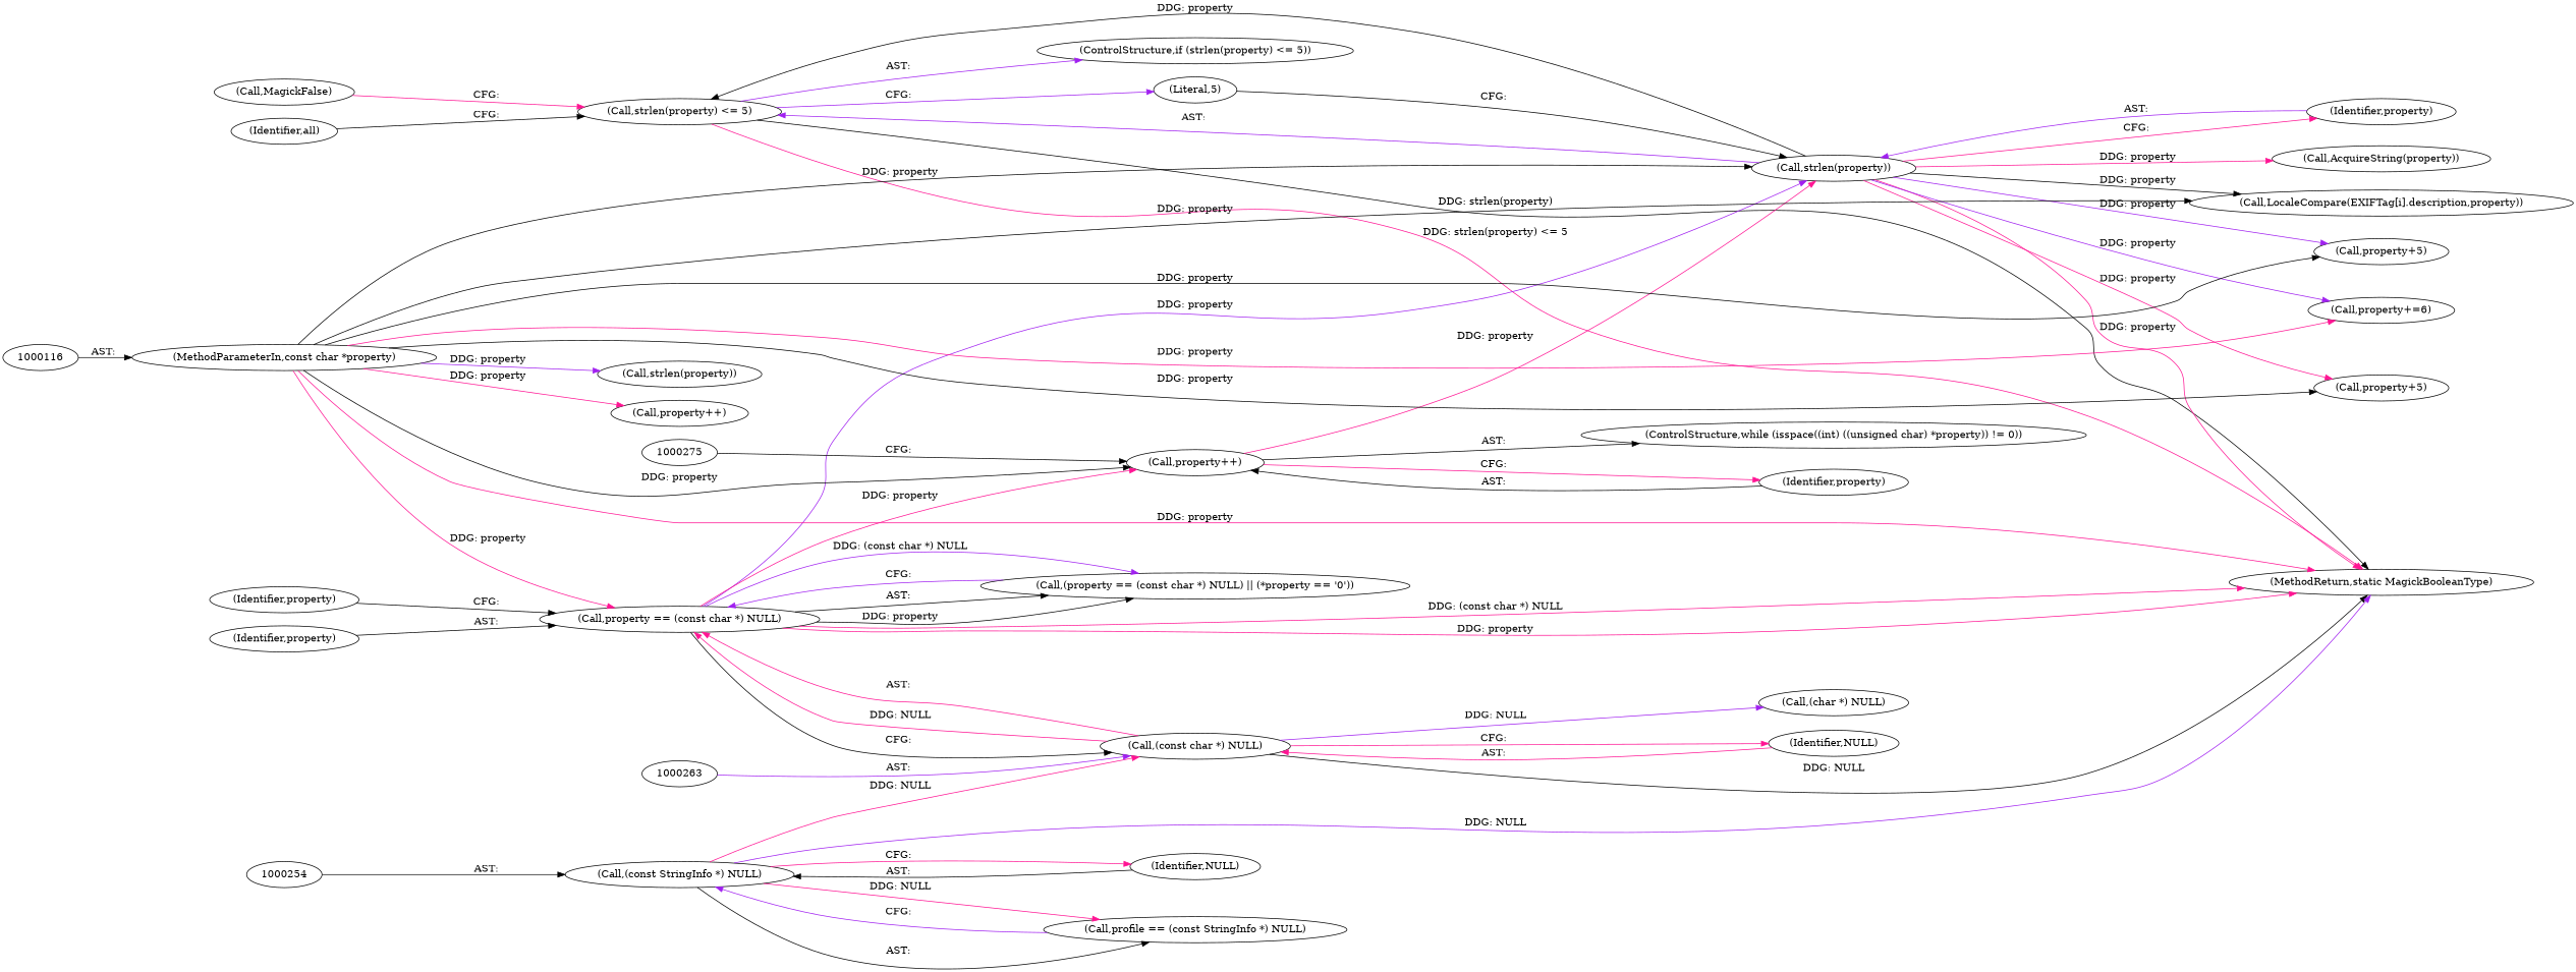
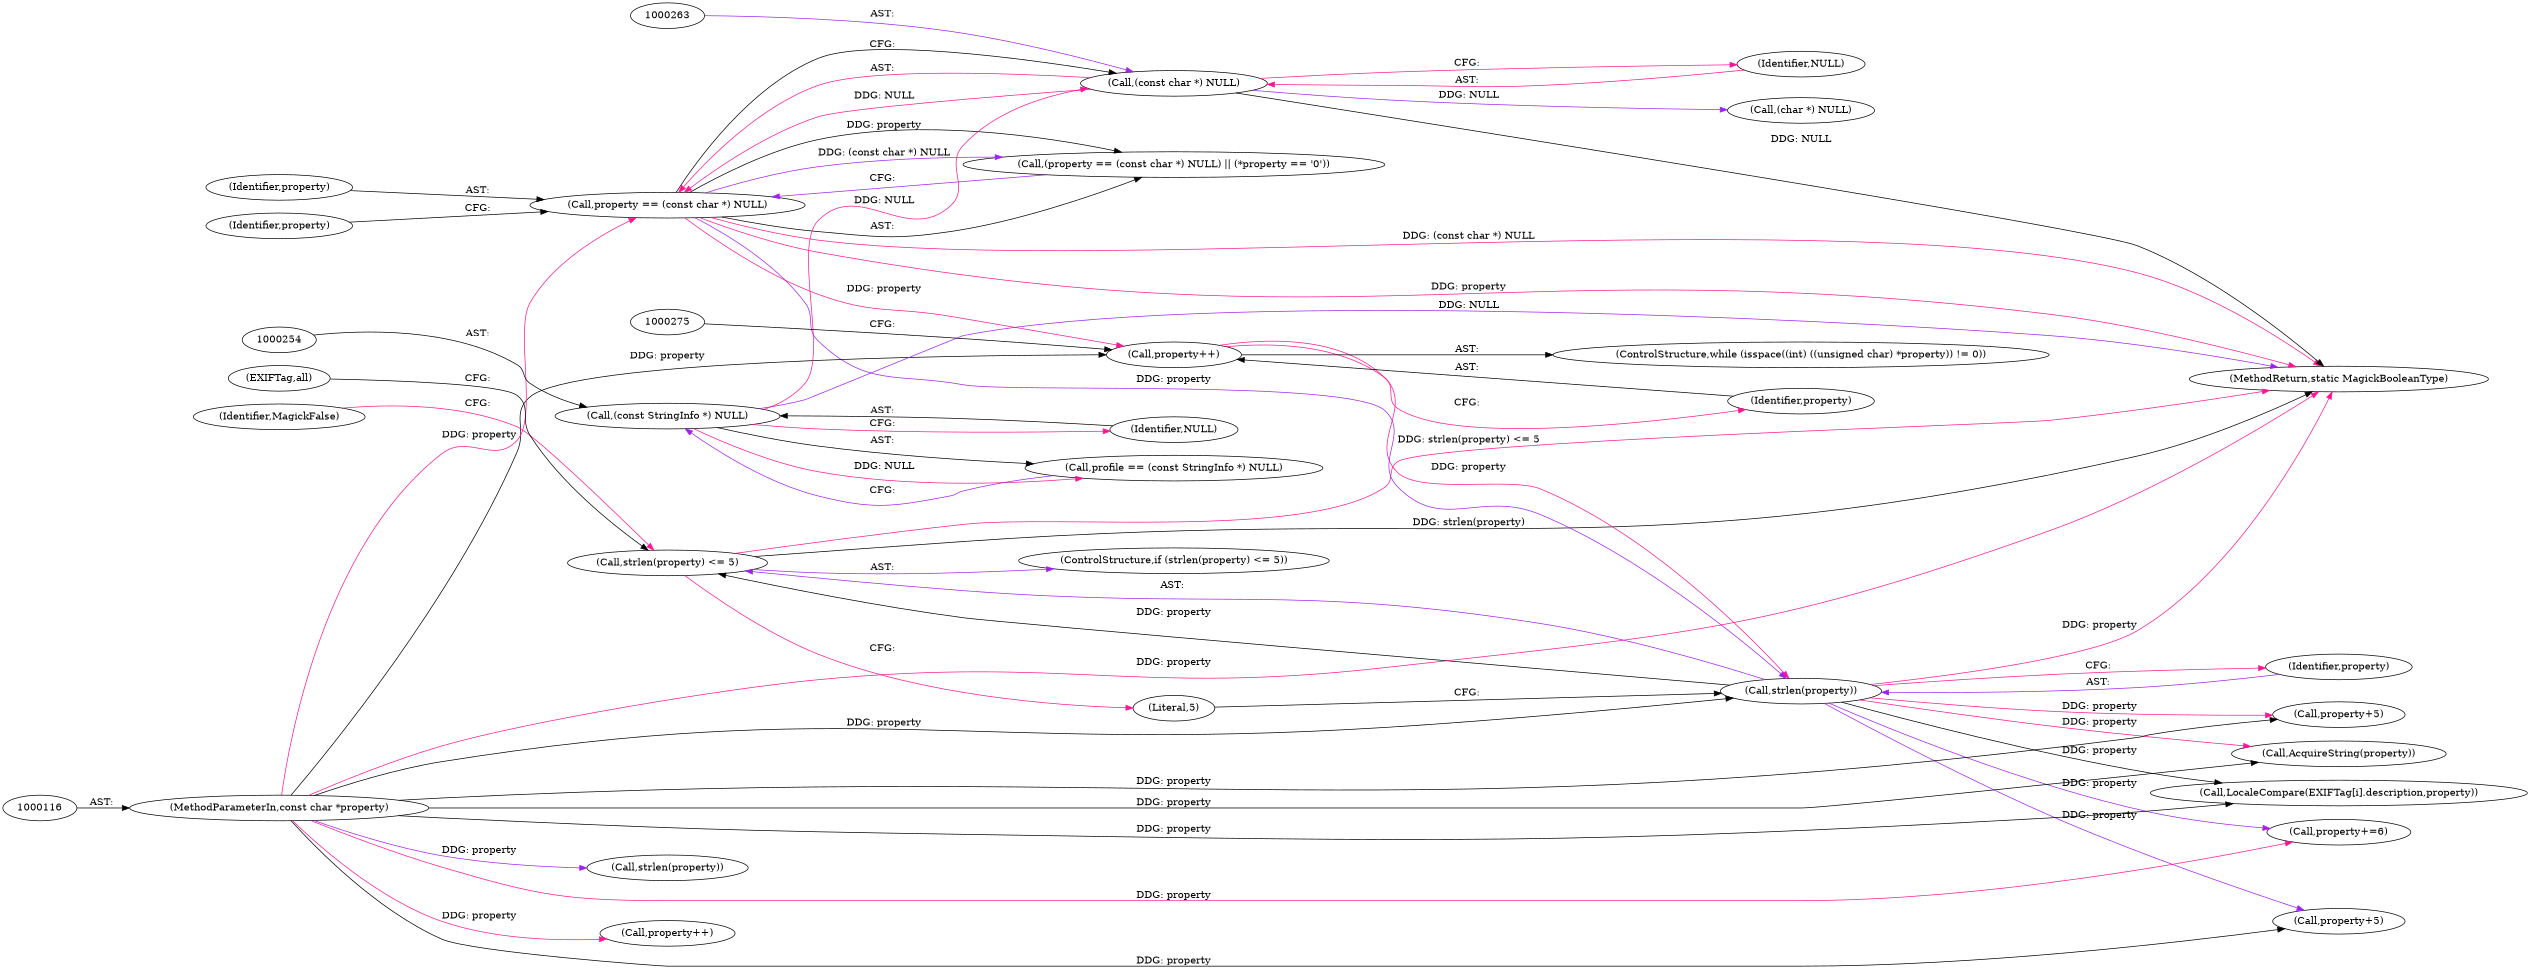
  digraph {
    rankdir=LR
    edge [color=black]
    n1 [label="(Call,strlen(property) <= 5)"]
    n2 [label="(ControlStructure,if (strlen(property) <= 5))"]
    n3 [label="(Literal,5)"]
    n4 [label="(MethodReturn,static MagickBooleanType)"]
    n5 [label="(Call,strlen(property))"]
    n6 [label="(Identifier,property)"]
    n7 [label="(Call,property+5)"]
    n8 [label="(Call,AcquireString(property))"]
    n9 [label="(Call,LocaleCompare(EXIFTag[i].description,property))"]
    n10 [label="(Call,property+5)"]
    n11 [label="(Call,property+=6)"]
    n12 [label="(Call,property++)"]
    n13 [label="(Identifier,property)"]
    n14 [label="(ControlStructure,while (isspace((int) ((unsigned char) *property)) != 0))"]
    n15 [label="(Call,property == (const char *) NULL)"]
    n16 [label="(Call,(const char *) NULL)"]
    n17 [label="(Call,(property == (const char *) NULL) || (*property == '\0'))"]
    n18 [label="(Call,(char *) NULL)"]
    n19 [label="(Identifier,NULL)"]
    n20 [label="(MethodParameterIn,const char *property)"]
    n21 [label="(Call,strlen(property))"]
    n22 [label="(Call,property++)"]
    1000116
    n24 [label="(Call,(const StringInfo *) NULL)"]
    n25 [label="(Identifier,NULL)"]
    n26 [label="(Call,profile == (const StringInfo *) NULL)"]
    n27 [label="(Identifier,property)"]
-   n28 [label="(Call,MagickFalse)"]
+   n28 [label="(Identifier,MagickFalse)"]
    n29 [label="(Identifier,property)"]
-   n30 [label="(Identifier,all)"]
+   n30 [label="(EXIFTag,all)"]
    1000275
    1000263
    1000254
    n1 -> n2 [color=purple label="AST: "]
-   n1 -> n3 [color=purple label="CFG: "]
+   n1 -> n3 [color=deeppink label="CFG: "]
    n1 -> n4 [label="DDG: strlen(property)"]
    n1 -> n4 [color=deeppink label="DDG: strlen(property) <= 5"]
    n3 -> n5 [label="CFG: "]
    n5 -> n1 [color=purple label="AST: "]
    n5 -> n1 [label="DDG: property"]
    n5 -> n4 [color=deeppink label="DDG: property"]
    n5 -> n6 [color=deeppink label="CFG: "]
    n5 -> n7 [color=deeppink label="DDG: property"]
    n5 -> n8 [color=deeppink label="DDG: property"]
    n5 -> n9 [label="DDG: property"]
    n5 -> n10 [color=purple label="DDG: property"]
    n5 -> n11 [color=purple label="DDG: property"]
    n6 -> n5 [color=purple label="AST: "]
    n12 -> n5 [color=deeppink label="DDG: property"]
    n12 -> n13 [color=deeppink label="CFG: "]
    n12 -> n14 [label="AST: "]
    n13 -> n12 [label="AST: "]
    n15 -> n4 [color=deeppink label="DDG: (const char *) NULL"]
    n15 -> n4 [color=deeppink label="DDG: property"]
    n15 -> n5 [color=purple label="DDG: property"]
    n15 -> n12 [color=deeppink label="DDG: property"]
    n15 -> n16 [label="CFG: "]
    n15 -> n17 [label="AST: "]
    n15 -> n17 [label="DDG: property"]
    n15 -> n17 [color=purple label="DDG: (const char *) NULL"]
    n16 -> n4 [label="DDG: NULL"]
    n16 -> n15 [color=deeppink label="AST: "]
    n16 -> n15 [color=deeppink label="DDG: NULL"]
    n16 -> n18 [color=purple label="DDG: NULL"]
    n16 -> n19 [color=deeppink label="CFG: "]
    n17 -> n15 [color=purple label="CFG: "]
    n19 -> n16 [color=deeppink label="AST: "]
    n20 -> n4 [color=deeppink label="DDG: property"]
    n20 -> n5 [label="DDG: property"]
    n20 -> n7 [label="DDG: property"]
+   n20 -> n8 [label="DDG: property"]
    n20 -> n9 [label="DDG: property"]
    n20 -> n10 [label="DDG: property"]
    n20 -> n11 [color=deeppink label="DDG: property"]
    n20 -> n12 [label="DDG: property"]
    n20 -> n15 [color=deeppink label="DDG: property"]
    n20 -> n21 [color=purple label="DDG: property"]
    n20 -> n22 [color=deeppink label="DDG: property"]
    1000116 -> n20 [label="AST: "]
    n24 -> n4 [color=purple label="DDG: NULL"]
    n24 -> n16 [color=deeppink label="DDG: NULL"]
    n24 -> n25 [color=deeppink label="CFG: "]
    n24 -> n26 [label="AST: "]
    n24 -> n26 [color=deeppink label="DDG: NULL"]
    n25 -> n24 [label="AST: "]
    n26 -> n24 [color=purple label="CFG: "]
    n27 -> n15 [label="AST: "]
    n28 -> n1 [color=deeppink label="CFG: "]
    n29 -> n15 [label="CFG: "]
    n30 -> n1 [label="CFG: "]
    1000275 -> n12 [label="CFG: "]
    1000263 -> n16 [color=purple label="AST: "]
    1000254 -> n24 [label="AST: "]
  }
